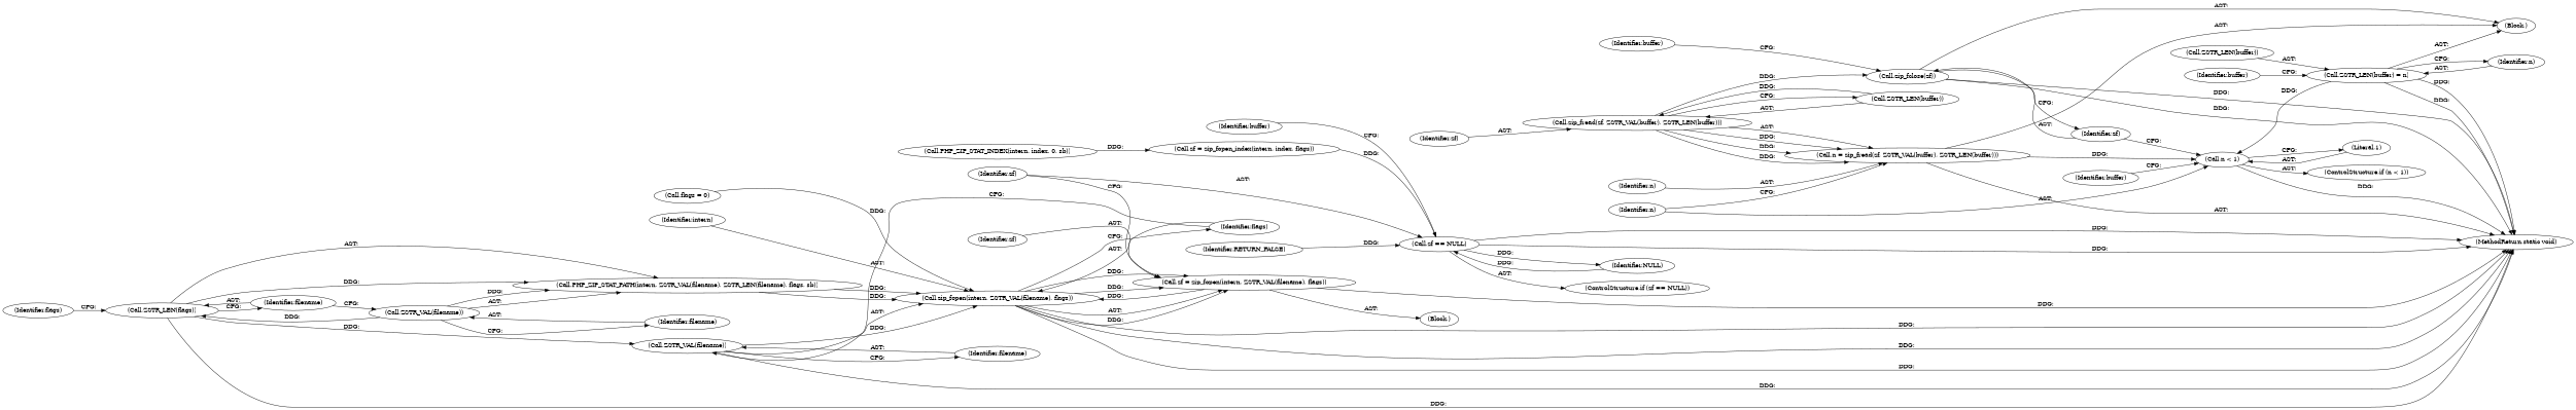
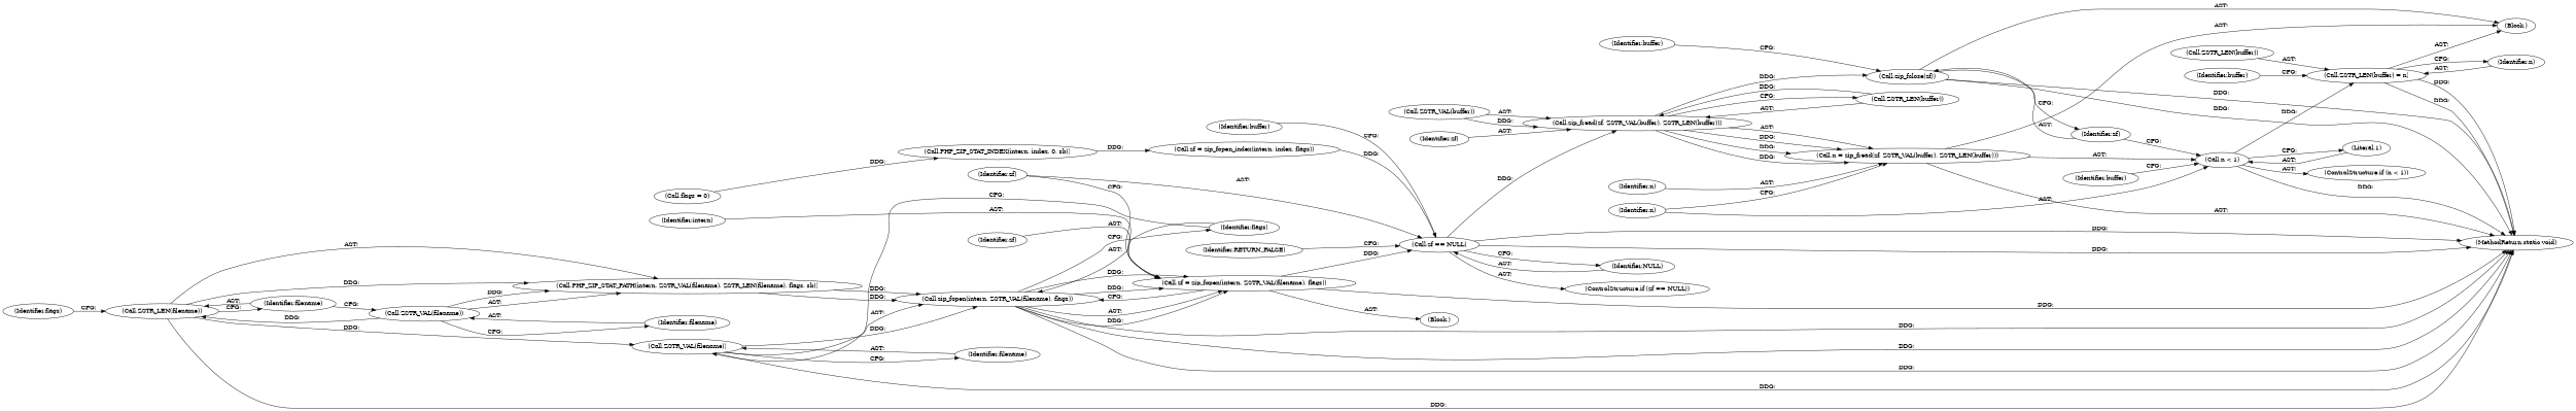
  digraph {
    rankdir=LR
    n1 [label="(Call,ZSTR_VAL(filename))"]
    n2 [label="(Call,zip_fopen(intern, ZSTR_VAL(filename), flags))"]
    n3 [label="(Identifier,filename)"]
    n4 [label="(MethodReturn,static void)"]
    n5 [label="(Call,zf = zip_fopen(intern, ZSTR_VAL(filename), flags))"]
    n6 [label="(Identifier,flags)"]
-   n7 [label="(Call,ZSTR_LEN(flags))"]
+   n7 [label="(Call,ZSTR_LEN(filename))"]
    n8 [label="(Identifier,filename)"]
    n9 [label="(Call,PHP_ZIP_STAT_PATH(intern, ZSTR_VAL(filename), ZSTR_LEN(filename), flags, sb))"]
    n10 [label="(Call,ZSTR_VAL(filename))"]
    n11 [label="(Identifier,filename)"]
    n12 [label="(Call,zf == NULL)"]
    n13 [label="(Block,)"]
    n14 [label="(Call,zip_fread(zf, ZSTR_VAL(buffer), ZSTR_LEN(buffer)))"]
    n15 [label="(Identifier,NULL)"]
    n16 [label="(ControlStructure,if (zf == NULL))"]
    n17 [label="(Call,n = zip_fread(zf, ZSTR_VAL(buffer), ZSTR_LEN(buffer)))"]
    n18 [label="(Call,zip_fclose(zf))"]
    n19 [label="(Call,ZSTR_LEN(buffer))"]
    n20 [label="(Call,n < 1)"]
    n21 [label="(Block,)"]
    n22 [label="(Identifier,zf)"]
    n23 [label="(Call,ZSTR_LEN(buffer) = n)"]
    n24 [label="(Literal,1)"]
    n25 [label="(ControlStructure,if (n < 1))"]
    n26 [label="(Identifier,n)"]
    n27 [label="(Identifier,zf)"]
+   n28 [label="(Call,ZSTR_VAL(buffer))"]
    n29 [label="(Identifier,zf)"]
    n30 [label="(Identifier,intern)"]
    n31 [label="(Identifier,n)"]
    n32 [label="(Identifier,flags)"]
    n33 [label="(Call,flags = 0)"]
    n34 [label="(Call,ZSTR_LEN(buffer))"]
    n35 [label="(Call,zf = zip_fopen_index(intern, index, flags))"]
    n36 [label="(Call,PHP_ZIP_STAT_INDEX(intern, index, 0, sb))"]
    n37 [label="(Identifier,n)"]
    n38 [label="(Identifier,zf)"]
    n39 [label="(Identifier,buffer)"]
    n40 [label="(Identifier,buffer)"]
    n41 [label="(Identifier,buffer)"]
    n42 [label="(Identifier,buffer)"]
    n43 [label="(Identifier,RETURN_FALSE)"]
    n1 -> n2 [label="AST: "]
    n1 -> n2 [label="DDG: "]
    n1 -> n3 [label="CFG: "]
    n1 -> n4 [label="DDG: "]
    n2 -> n4 [label="DDG: "]
    n2 -> n4 [label="DDG: "]
    n2 -> n4 [label="DDG: "]
    n2 -> n5 [label="AST: "]
    n2 -> n5 [label="DDG: "]
    n2 -> n5 [label="DDG: "]
    n2 -> n5 [label="DDG: "]
    n2 -> n6 [label="CFG: "]
    n3 -> n1 [label="AST: "]
-   n5 -> n2 [label="DDG: "]
+   n5 -> n2 [label="CFG: "]
    n5 -> n4 [label="DDG: "]
+   n5 -> n12 [label="DDG: "]
    n5 -> n13 [label="AST: "]
    n6 -> n1 [label="CFG: "]
    n6 -> n2 [label="AST: "]
    n7 -> n1 [label="DDG: "]
    n7 -> n4 [label="DDG: "]
    n7 -> n8 [label="CFG: "]
    n7 -> n9 [label="AST: "]
    n7 -> n9 [label="DDG: "]
    n8 -> n7 [label="AST: "]
    n8 -> n10 [label="CFG: "]
    n9 -> n2 [label="DDG: "]
    n9 -> n2 [label="DDG: "]
    n10 -> n7 [label="DDG: "]
    n10 -> n9 [label="AST: "]
    n10 -> n9 [label="DDG: "]
    n10 -> n11 [label="CFG: "]
    n11 -> n10 [label="AST: "]
    n12 -> n4 [label="DDG: "]
    n12 -> n4 [label="DDG: "]
-   n12 -> n15 [label="DDG: "]
+   n12 -> n14 [label="DDG: "]
+   n12 -> n15 [label="CFG: "]
    n12 -> n16 [label="AST: "]
    n14 -> n17 [label="AST: "]
    n14 -> n17 [label="DDG: "]
    n14 -> n17 [label="DDG: "]
    n14 -> n17 [label="DDG: "]
    n14 -> n18 [label="DDG: "]
    n14 -> n19 [label="CFG: "]
-   n15 -> n12 [label="DDG: "]
+   n15 -> n12 [label="AST: "]
    n17 -> n4 [label="AST: "]
-   n17 -> n20 [label="DDG: "]
+   n17 -> n20 [label="AST: "]
    n17 -> n21 [label="AST: "]
    n18 -> n4 [label="DDG: "]
    n18 -> n4 [label="DDG: "]
    n18 -> n21 [label="AST: "]
    n18 -> n22 [label="CFG: "]
    n19 -> n14 [label="AST: "]
    n19 -> n14 [label="DDG: "]
    n20 -> n4 [label="DDG: "]
-   n23 -> n20 [label="DDG: "]
+   n20 -> n23 [label="DDG: "]
    n20 -> n24 [label="CFG: "]
    n20 -> n25 [label="AST: "]
    n22 -> n18 [label="AST: "]
    n22 -> n20 [label="CFG: "]
    n23 -> n4 [label="DDG: "]
    n23 -> n4 [label="DDG: "]
    n23 -> n21 [label="AST: "]
    n23 -> n26 [label="CFG: "]
    n24 -> n20 [label="AST: "]
    n26 -> n23 [label="AST: "]
    n27 -> n14 [label="AST: "]
+   n28 -> n14 [label="AST: "]
+   n28 -> n14 [label="DDG: "]
    n29 -> n5 [label="AST: "]
-   n30 -> n2 [label="AST: "]
+   n30 -> n5 [label="AST: "]
    n31 -> n17 [label="CFG: "]
    n31 -> n20 [label="AST: "]
    n32 -> n7 [label="CFG: "]
-   n33 -> n2 [label="DDG: "]
+   n33 -> n36 [label="DDG: "]
    n34 -> n23 [label="AST: "]
    n35 -> n12 [label="DDG: "]
    n36 -> n35 [label="DDG: "]
    n37 -> n17 [label="AST: "]
    n38 -> n5 [label="CFG: "]
    n38 -> n12 [label="AST: "]
    n39 -> n12 [label="CFG: "]
    n40 -> n20 [label="CFG: "]
    n41 -> n23 [label="CFG: "]
    n42 -> n18 [label="CFG: "]
-   n43 -> n12 [label="DDG: "]
+   n43 -> n12 [label="CFG: "]
  }
